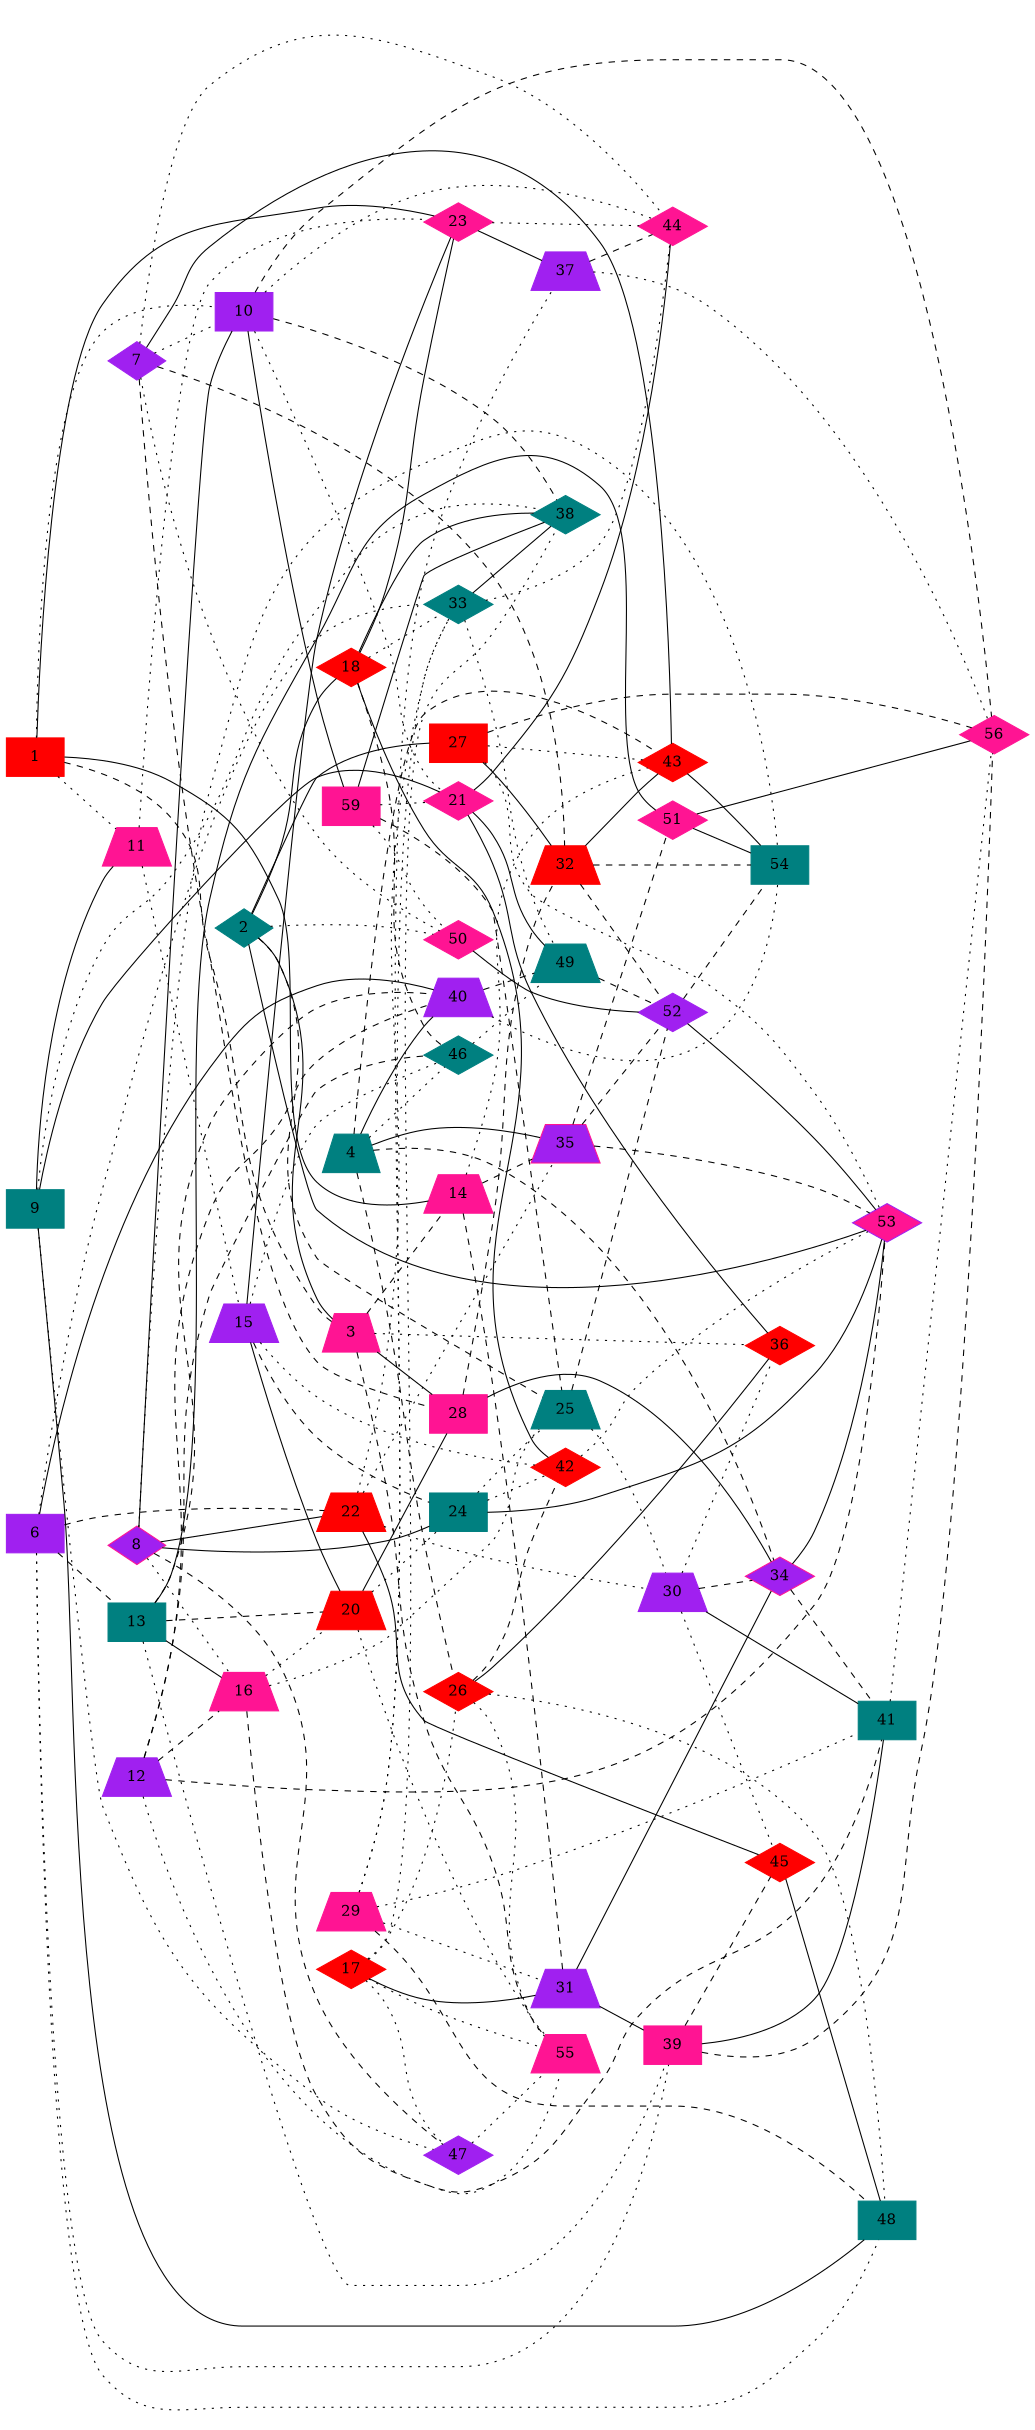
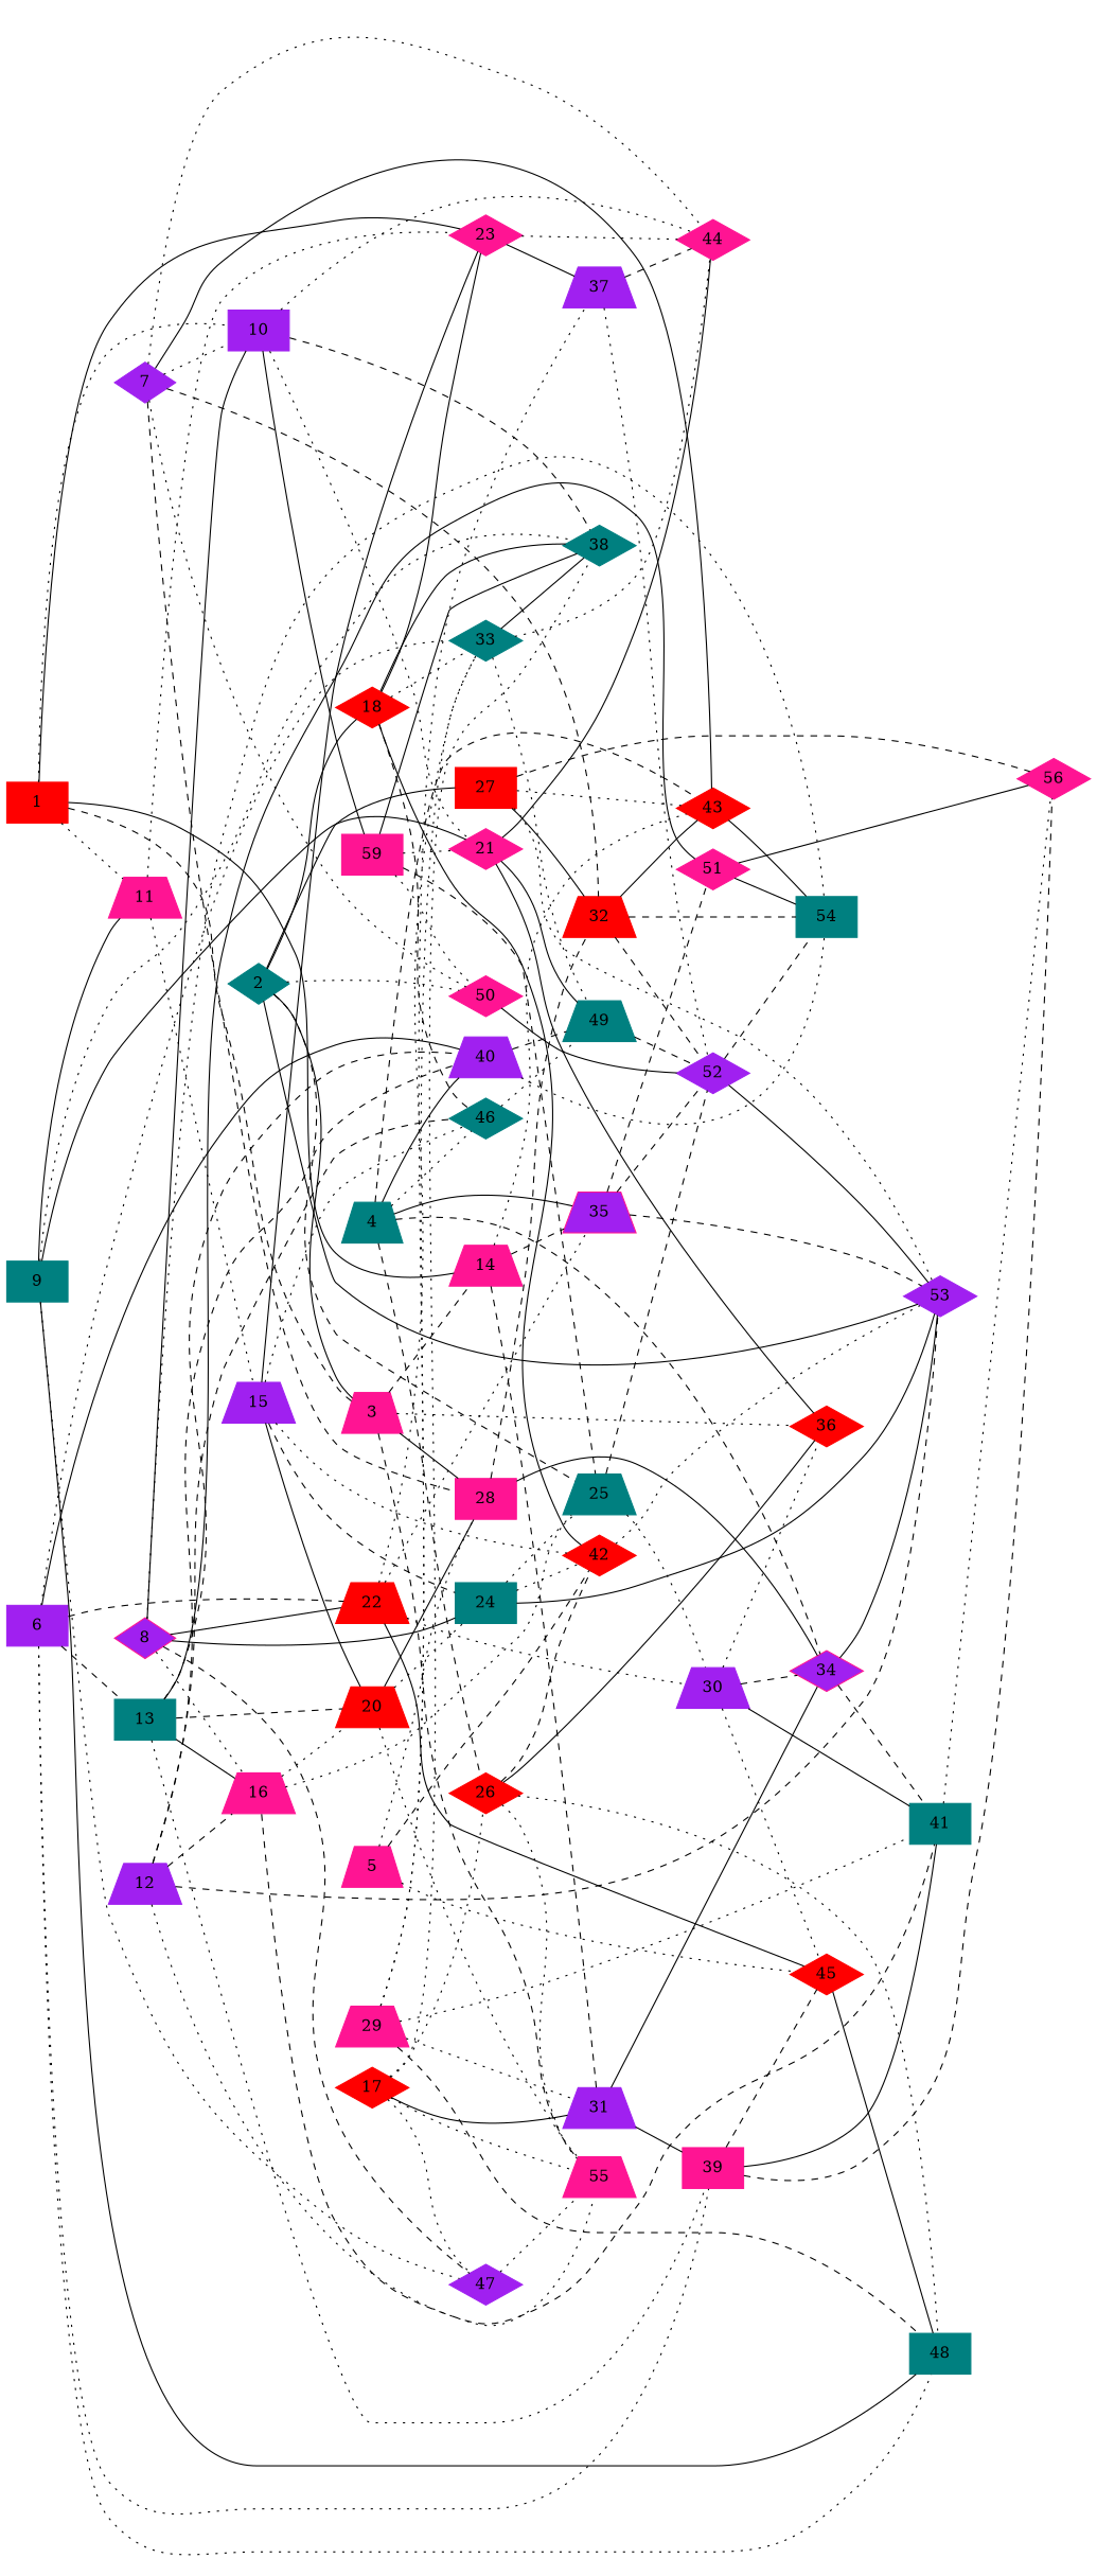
  graph {
    rankdir=LR
    node [color=deeppink shape=diamond style=filled]
    edge [style=dotted weight=1.0]
    1 [color=red shape=box]
    3 [shape=trapezium]
    10 [color=purple shape=box]
    11 [shape=trapezium]
    14 [shape=trapezium]
    23
    28 [shape=box]
    36 [color=red]
    55 [shape=trapezium]
    44
    21
    38 [color=teal]
    n13 [label=59 shape=box]
    56
    15 [color=purple shape=trapezium]
    35 [fillcolor=purple shape=trapezium]
    43 [color=red]
    31 [color=purple shape=trapezium]
    37 [color=purple shape=trapezium]
    2 [color=teal]
    18 [color=red]
    25 [color=teal shape=trapezium]
    27 [color=red shape=box]
    50
-   53 [color=purple fillcolor=deeppink]
+   53 [color=purple]
    46 [color=teal]
    42 [color=red]
    33 [color=teal]
    30 [color=purple shape=trapezium]
    52 [color=purple]
    32 [color=red shape=trapezium]
    34 [fillcolor=purple]
    4 [color=teal shape=trapezium]
    26 [color=red]
    40 [color=purple shape=trapezium]
    48 [color=teal shape=box]
    41 [color=teal shape=box]
    51
    54 [color=teal shape=box]
    49 [color=teal shape=trapezium]
+   5 [shape=trapezium]
    45 [color=red]
    6 [color=purple shape=box]
    13 [color=teal shape=box]
    22 [color=red shape=trapezium]
    39 [shape=box]
    16 [shape=trapezium]
    20 [color=red shape=trapezium]
    7 [color=purple]
    8 [fillcolor=purple]
    24 [color=teal shape=box]
    47 [color=purple]
    9 [color=teal shape=box]
    12 [color=purple shape=trapezium]
    17 [color=red]
    29 [shape=trapezium]
    1 -- 3 [style=dashed]
    1 -- 10
    1 -- 11
    1 -- 14 [style=solid weight=2.0]
    1 -- 23 [style=solid]
    3 -- 14 [style=dashed]
    3 -- 28 [style=solid]
    3 -- 36
    3 -- 55 [style=dashed]
    10 -- 44
    10 -- 21
    10 -- 38 [style=dashed]
    10 -- n13 [style=solid]
-   10 -- 56 [style=dashed]
    11 -- 23
    11 -- 15
    14 -- 35 [style=dashed]
    14 -- 43
    14 -- 31 [style=dashed]
    23 -- 44
    23 -- 37 [style=solid]
    28 -- 32 [style=dashed]
    28 -- 34 [style=solid]
    21 -- 36 [style=solid]
    21 -- 44 [style=solid]
    21 -- 49 [style=solid]
    n13 -- 21
    n13 -- 38 [style=solid]
    n13 -- 25 [style=dashed]
    n13 -- 50 [weight=2.0]
    15 -- 23 [style=solid]
    15 -- 46
    15 -- 42
    15 -- 20 [style=solid]
    15 -- 24 [style=dashed]
    35 -- 53 [style=dashed]
    35 -- 52 [style=dashed]
    35 -- 51 [style=dashed]
    43 -- 54 [style=solid]
    31 -- 34 [style=solid]
    31 -- 39 [style=solid]
    37 -- 44 [style=dashed]
-   37 -- 56
+   37 -- 52
    2 -- 3 [style=solid]
    2 -- 18 [style=solid]
    2 -- 25 [style=dashed]
    2 -- 27 [style=solid]
    2 -- 50
    2 -- 53 [style=solid]
    18 -- 23 [style=solid]
    18 -- 38 [style=solid]
    18 -- 46 [style=dashed]
    18 -- 42 [style=solid]
    18 -- 33
    25 -- 30
    25 -- 52 [style=dashed]
    27 -- 56 [style=dashed]
    27 -- 43
    27 -- 53 [weight=2.0]
    27 -- 32 [style=solid]
    50 -- 52 [style=solid weight=2.0]
    46 -- 49 [weight=2.0]
    42 -- 53
    33 -- 44
    33 -- 38 [style=solid]
    33 -- 49
    30 -- 36
    30 -- 34 [style=dashed]
    30 -- 41 [style=solid]
    30 -- 45
    52 -- 53 [style=solid]
    52 -- 54 [style=dashed]
    32 -- 43 [style=solid]
    32 -- 52 [style=dashed]
    32 -- 54 [style=dashed]
    34 -- 53 [style=solid]
    34 -- 41 [style=dashed]
    4 -- 35 [style=solid]
    4 -- 43 [style=dashed]
    4 -- 46
    4 -- 34 [style=dashed]
    4 -- 26 [style=dashed]
    4 -- 40 [style=solid]
    26 -- 36 [style=solid]
    26 -- 55
    26 -- 42 [style=dashed]
    26 -- 48
    40 -- 54
    40 -- 49 [style=dashed]
    41 -- 56
    51 -- 56 [style=solid]
    51 -- 54 [style=solid]
    49 -- 52 [style=dashed]
+   5 -- 28
+   5 -- 42 [style=dashed]
+   5 -- 45 [weight=2.0]
    45 -- 48 [style=solid]
    6 -- 33
    6 -- 40 [style=solid]
    6 -- 48
    6 -- 13 [style=dashed]
    6 -- 22 [style=dashed]
    6 -- 39
    13 -- 40 [style=dashed]
    13 -- 51 [style=solid]
    13 -- 39
    13 -- 16 [style=solid]
    13 -- 20 [style=dashed]
    22 -- 35
    22 -- 33
    22 -- 30
    22 -- 45 [style=solid]
    39 -- 56 [style=dashed]
    39 -- 41 [style=solid]
    39 -- 45 [style=dashed]
    16 -- 25
    16 -- 41 [style=dashed]
    16 -- 20
    20 -- 28 [style=solid]
    20 -- 55
    20 -- 24
    7 -- 10
    7 -- 28 [style=dashed]
    7 -- 44
    7 -- 43 [style=solid]
    7 -- 50
    7 -- 32 [style=dashed]
    8 -- 10 [style=solid]
    8 -- 54
    8 -- 22 [style=solid]
    8 -- 16
    8 -- 24 [style=solid]
    8 -- 47 [style=dashed]
    24 -- 25
    24 -- 53 [style=solid]
    24 -- 42
    47 -- 55
    9 -- 11 [style=solid]
    9 -- 21 [style=solid]
    9 -- 38
    9 -- 48 [style=solid weight=2.0]
    9 -- 47
    12 -- 55
    12 -- 53 [style=dashed weight=2.0]
    12 -- 46 [style=dashed]
    12 -- 40 [style=dashed]
    12 -- 16 [style=dashed]
    17 -- 55
    17 -- 38
    17 -- 31 [style=solid weight=2.0]
    17 -- 26
    17 -- 47
    29 -- 31
    29 -- 37
    29 -- 33 [weight=2.0]
    29 -- 48 [style=dashed]
    29 -- 41
  }
